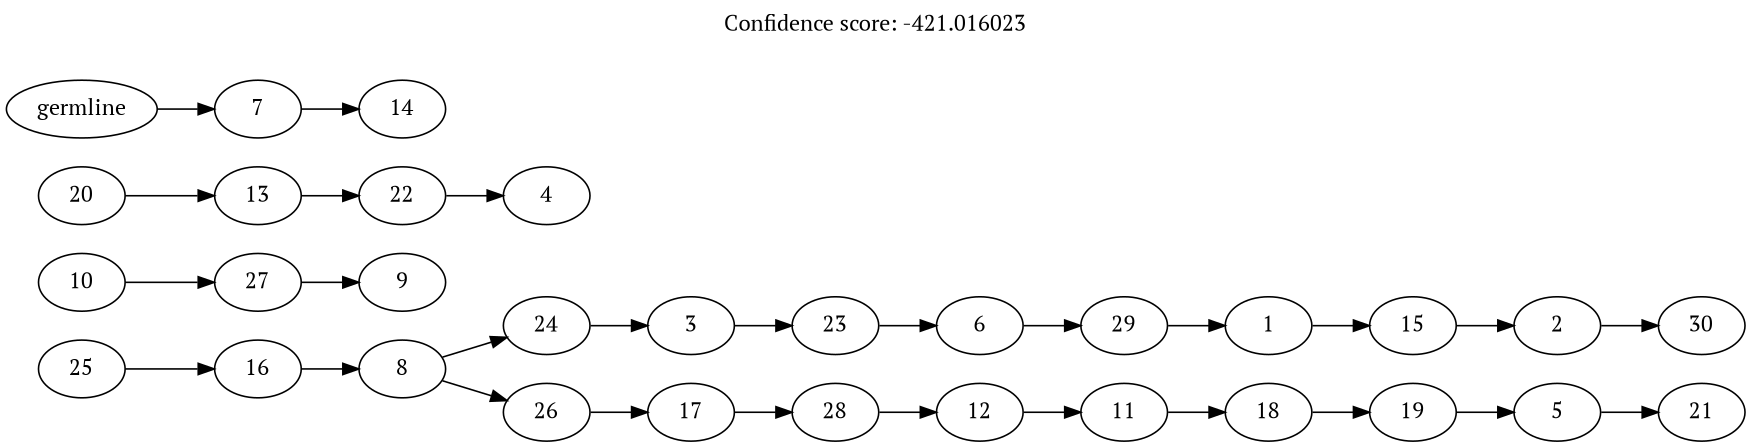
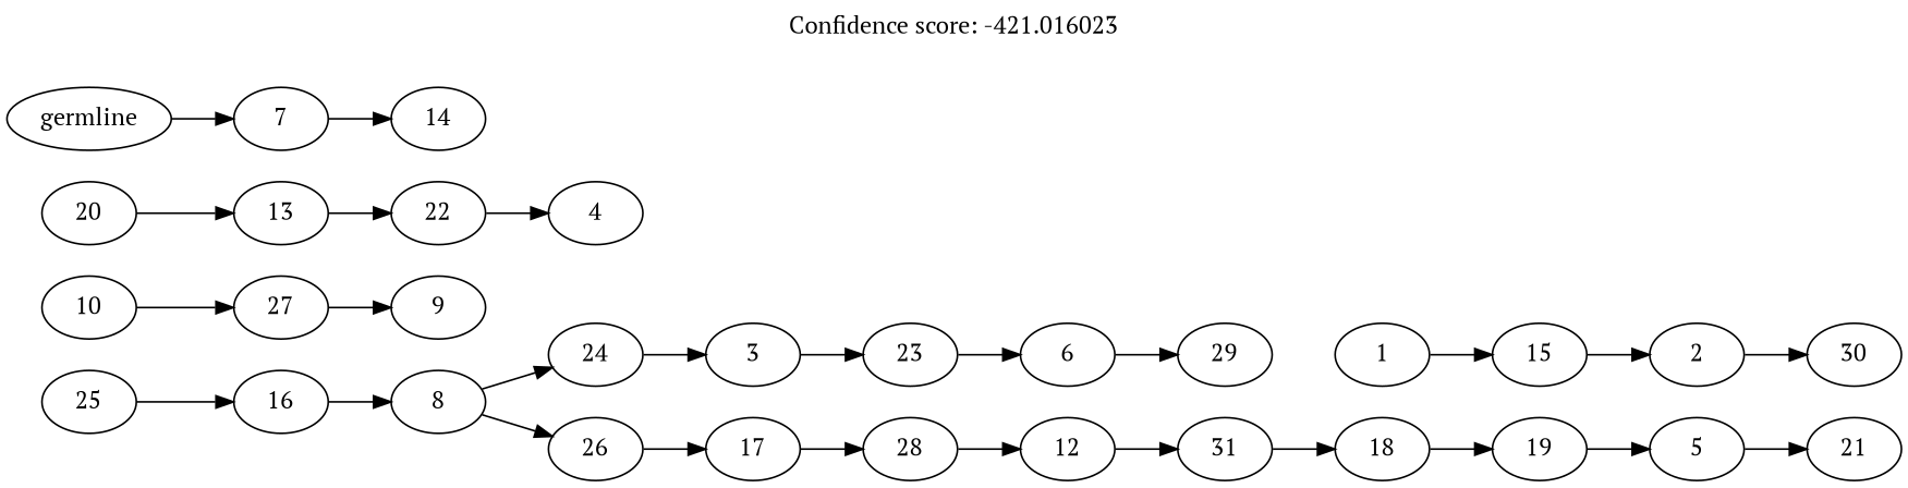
  digraph {
    fontname="PT Serif"
    label="Confidence score: -421.016023"
    labelloc=t
    rankdir=LR
    node [fontname="PT Serif"]
    edge [fontname="PT Serif"]
    n1 [label=2]
    n2 [label=30]
    n3 [label=15]
    n4 [label=1]
    n5 [label=29]
    n6 [label=6]
    n7 [label=23]
    n8 [label=3]
    n9 [label=24]
    n10 [label=5]
    n11 [label=21]
    n12 [label=19]
    n13 [label=18]
-   n14 [label=11]
+   n14 [label=31]
    n15 [label=12]
    n16 [label=28]
    n17 [label=17]
    n18 [label=26]
    n19 [label=8]
    n20 [label=16]
    n21 [label=25]
    n22 [label=27]
    n23 [label=9]
    n24 [label=10]
    n25 [label=4]
    n26 [label=22]
    n27 [label=13]
    n28 [label=20]
    n29 [label=14]
    n30 [label=7]
    n31 [label=germline]
    n1 -> n2
    n3 -> n1
    n4 -> n3
-   n5 -> n4
    n6 -> n5
    n7 -> n6
    n8 -> n7
    n9 -> n8
    n10 -> n11
    n12 -> n10
    n13 -> n12
    n14 -> n13
    n15 -> n14
    n16 -> n15
    n17 -> n16
    n18 -> n17
    n19 -> n9
    n19 -> n18
    n20 -> n19
    n21 -> n20
    n22 -> n23
    n24 -> n22
    n26 -> n25
    n27 -> n26
    n28 -> n27
    n30 -> n29
    n31 -> n30
  }
